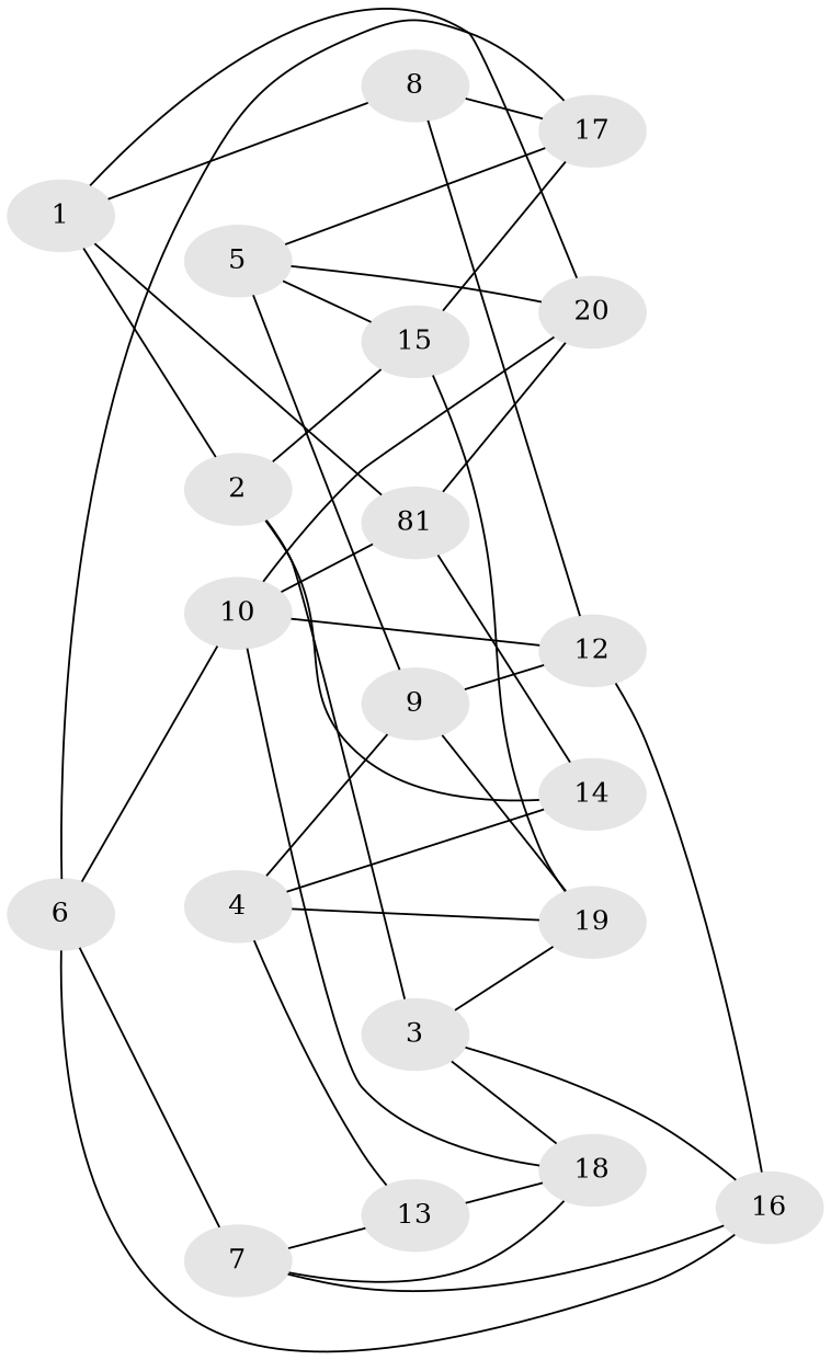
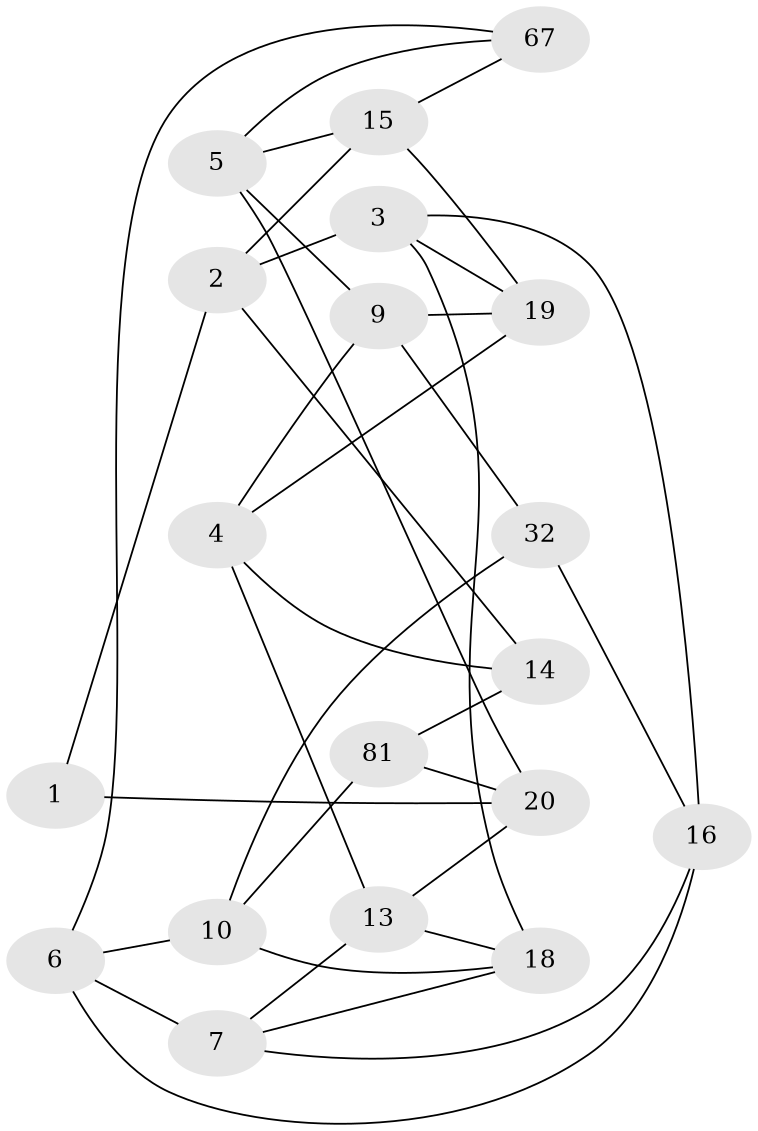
  graph {
    rankdir=LR
    node [color=gray90 style=filled]
    1
    2
-   8
    n4 [label=81]
    20
    3
    14
    15
-   17
-   12
+   17 [label=67]
+   12 [label=32]
    16
    18
    19
    4
    9
    13
    5
    6
    7
    10
    1 -- 2
-   1 -- 8
-   1 -- n4
    1 -- 20
    2 -- 3
    2 -- 14
    2 -- 15
-   8 -- 17
-   8 -- 12
    n4 -- 20
    n4 -- 14
    3 -- 16
    3 -- 18
    3 -- 19
    15 -- 17
    15 -- 19
    12 -- 16
    4 -- 14
    4 -- 19
    4 -- 9
    4 -- 13
    9 -- 12
    9 -- 19
-   10 -- 20
+   13 -- 20
    13 -- 18
    5 -- 20
    5 -- 15
    5 -- 17
    5 -- 9
    6 -- 17
    6 -- 16
    6 -- 7
    6 -- 10
    7 -- 16
    7 -- 18
    7 -- 13
    10 -- n4
    10 -- 12
    10 -- 18
  }
